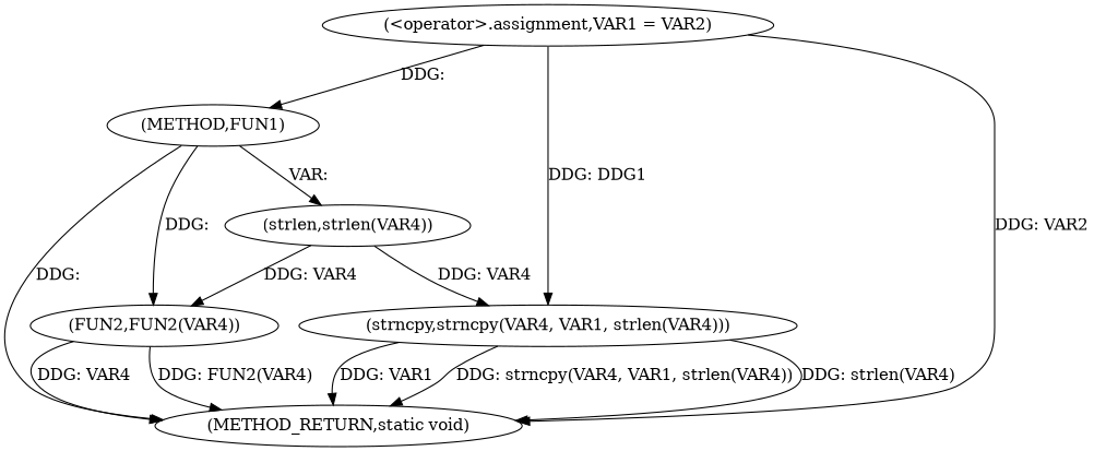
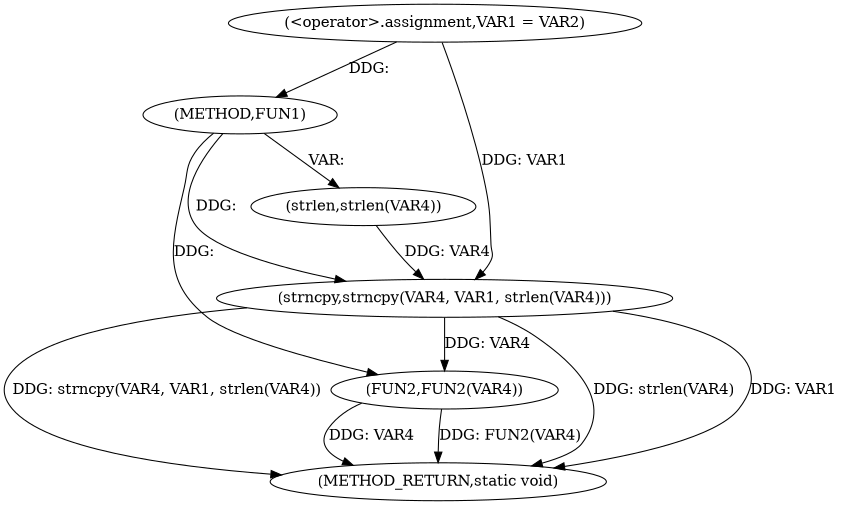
  digraph {
    n1 [label="(METHOD,FUN1)"]
    n2 [label="(strncpy,strncpy(VAR4, VAR1, strlen(VAR4)))"]
    n3 [label="(strlen,strlen(VAR4))"]
    n4 [label="(FUN2,FUN2(VAR4))"]
    n5 [label="(<operator>.assignment,VAR1 = VAR2)"]
    n6 [label="(METHOD_RETURN,static void)"]
-   n1 -> n6 [label="DDG: "]
+   n1 -> n2 [label="DDG: "]
    n1 -> n3 [label="VAR: "]
    n1 -> n4 [label="DDG: "]
-   n3 -> n4 [label="DDG: VAR4"]
+   n2 -> n4 [label="DDG: VAR4"]
    n2 -> n6 [label="DDG: strlen(VAR4)"]
    n2 -> n6 [label="DDG: VAR1"]
    n2 -> n6 [label="DDG: strncpy(VAR4, VAR1, strlen(VAR4))"]
    n3 -> n2 [label="DDG: VAR4"]
    n4 -> n6 [label="DDG: VAR4"]
    n4 -> n6 [label="DDG: FUN2(VAR4)"]
    n5 -> n1 [label="DDG: "]
-   n5 -> n2 [label="DDG: DDG1"]
-   n5 -> n6 [label="DDG: VAR2"]
+   n5 -> n2 [label="DDG: VAR1"]
  }
